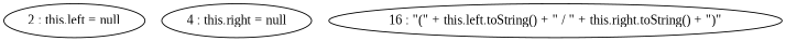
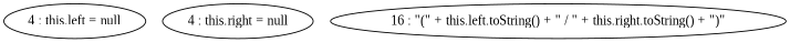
  digraph {
    fontname="Liberation Serif"
    node [fontname="Liberation Serif"]
-   "4 : this.left = null" [label="2 : this.left = null"]
+   "4 : this.left = null"
    "4 : this.right = null"
    "16 : \"(\" + this.left.toString() + \" / \" + this.right.toString() + \")\""
  }
